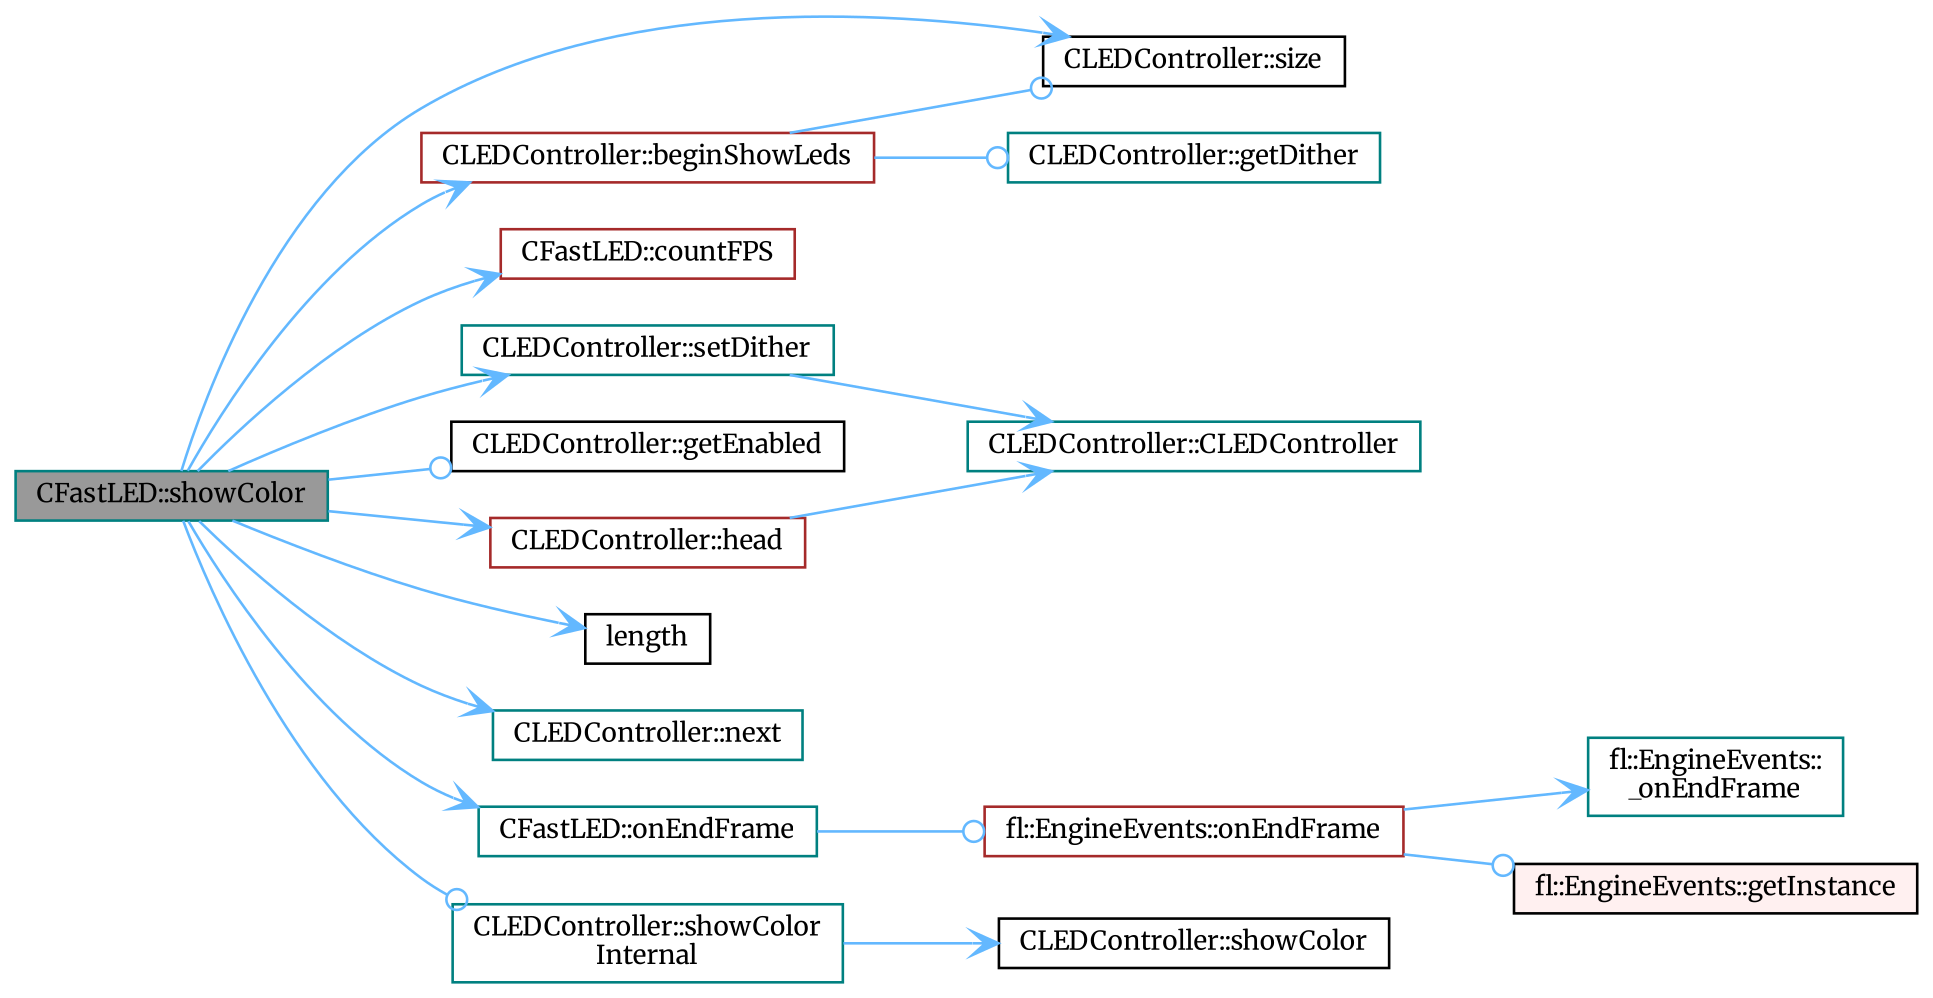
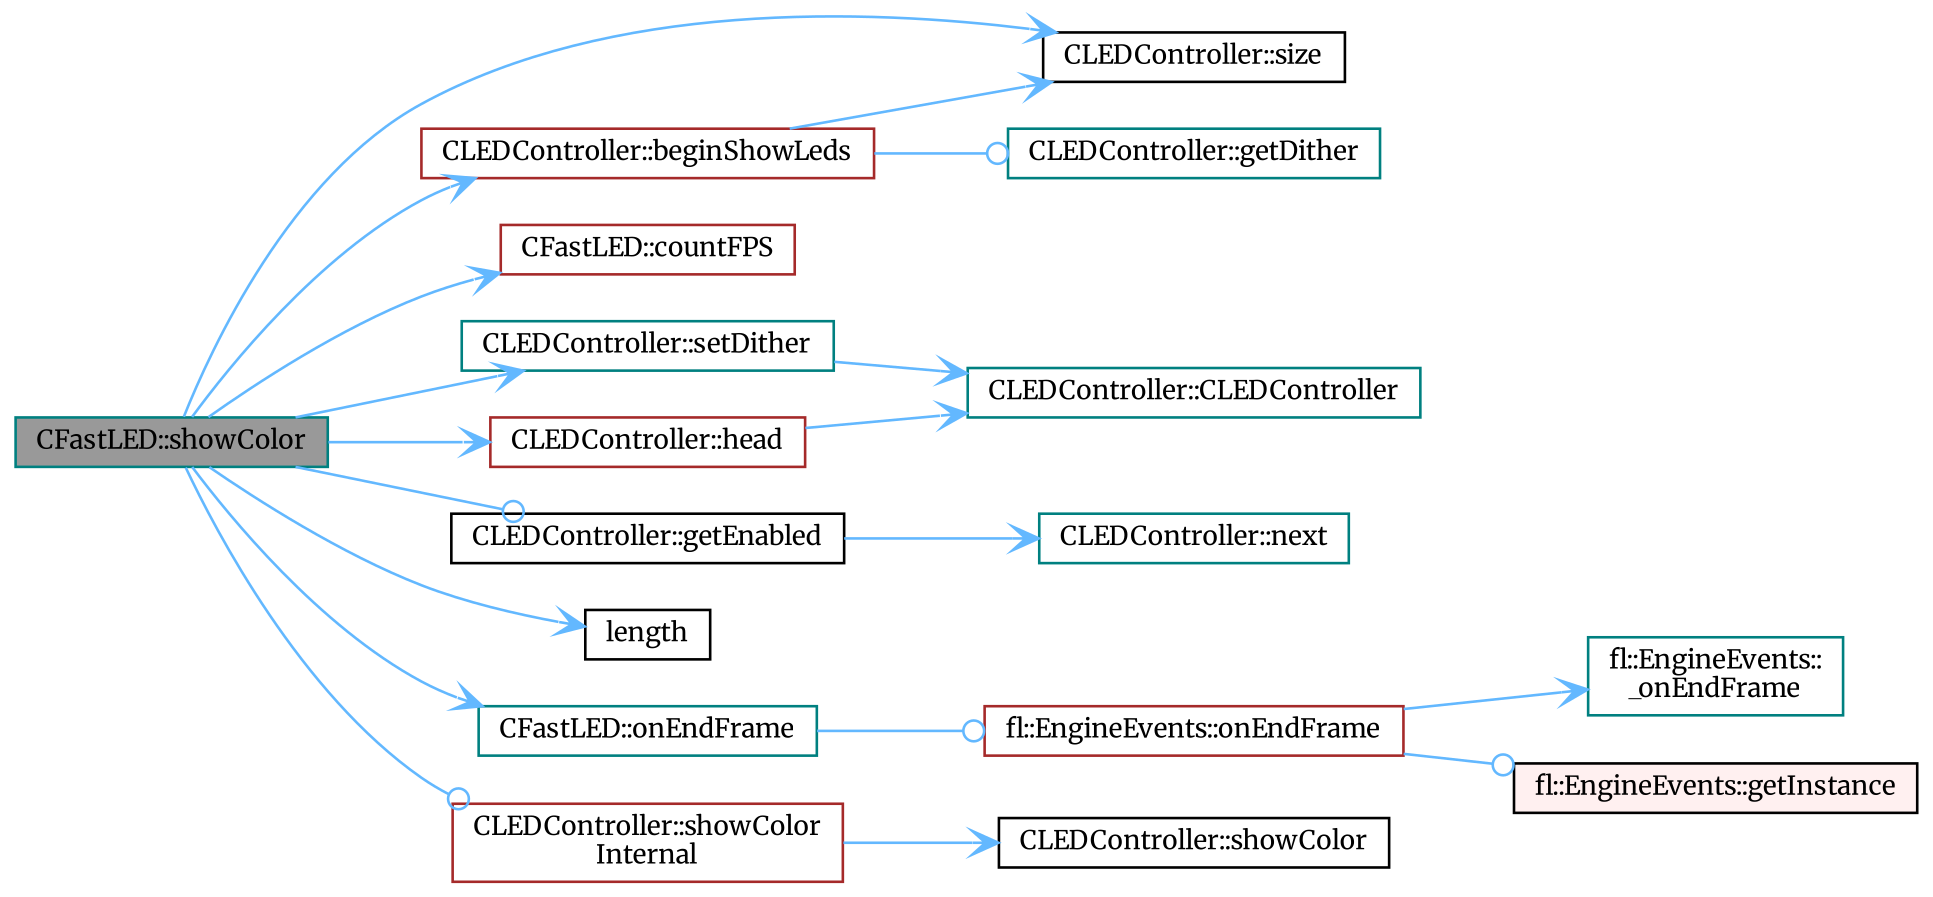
  digraph {
    fontname=Merriweather
    rankdir=LR
    node [color=teal fillcolor=white fontname=Merriweather fontsize=10 shape=box style=filled]
    edge [arrowhead=vee color=steelblue1 fontname=Merriweather fontsize=10 labelfontname=Helvetica labelfontsize=10 style=solid]
    n1 [fillcolor=grey60 fontcolor=black height=0.2 label="CFastLED::showColor" width=0.4]
    n2 [color=brown height=0.2 label="CLEDController::beginShowLeds" width=0.4]
    n3 [color=black height=0.2 label="CLEDController::size" width=0.4]
    n4 [color=brown height=0.2 label="CFastLED::countFPS" width=0.4]
    n5 [height=0.2 label="CLEDController::setDither" width=0.4]
    n6 [color=black height=0.2 label="CLEDController::getEnabled" width=0.4]
    n7 [color=brown height=0.2 label="CLEDController::head" width=0.4]
    n8 [color=black height=0.2 label=length width=0.4]
    n9 [height=0.2 label="CLEDController::next" width=0.4]
    n10 [height=0.2 label="CFastLED::onEndFrame" width=0.4]
-   n11 [height=0.2 label="CLEDController::showColor\lInternal" width=0.4]
+   n11 [color=brown height=0.2 label="CLEDController::showColor\lInternal" width=0.4]
    n12 [height=0.2 label="CLEDController::getDither" width=0.4]
    n13 [height=0.2 label="CLEDController::CLEDController" width=0.4]
    n14 [color=brown height=0.2 label="fl::EngineEvents::onEndFrame" width=0.4]
    n15 [color=black height=0.2 label="CLEDController::showColor" width=0.4]
    n16 [height=0.2 label="fl::EngineEvents::\l_onEndFrame" width=0.4]
    n17 [color=black fillcolor="#FFF0F0" height=0.2 label="fl::EngineEvents::getInstance" width=0.4]
    n1 -> n2
    n1 -> n3
    n1 -> n4
    n1 -> n5
    n1 -> n6 [arrowhead=odot]
    n1 -> n7
    n1 -> n8
-   n1 -> n9
+   n6 -> n9
    n1 -> n10
    n1 -> n11 [arrowhead=odot]
-   n2 -> n3 [arrowhead=odot]
+   n2 -> n3
    n2 -> n12 [arrowhead=odot]
    n5 -> n13
    n7 -> n13
    n10 -> n14 [arrowhead=odot]
    n11 -> n15
    n14 -> n16
    n14 -> n17 [arrowhead=odot]
  }
